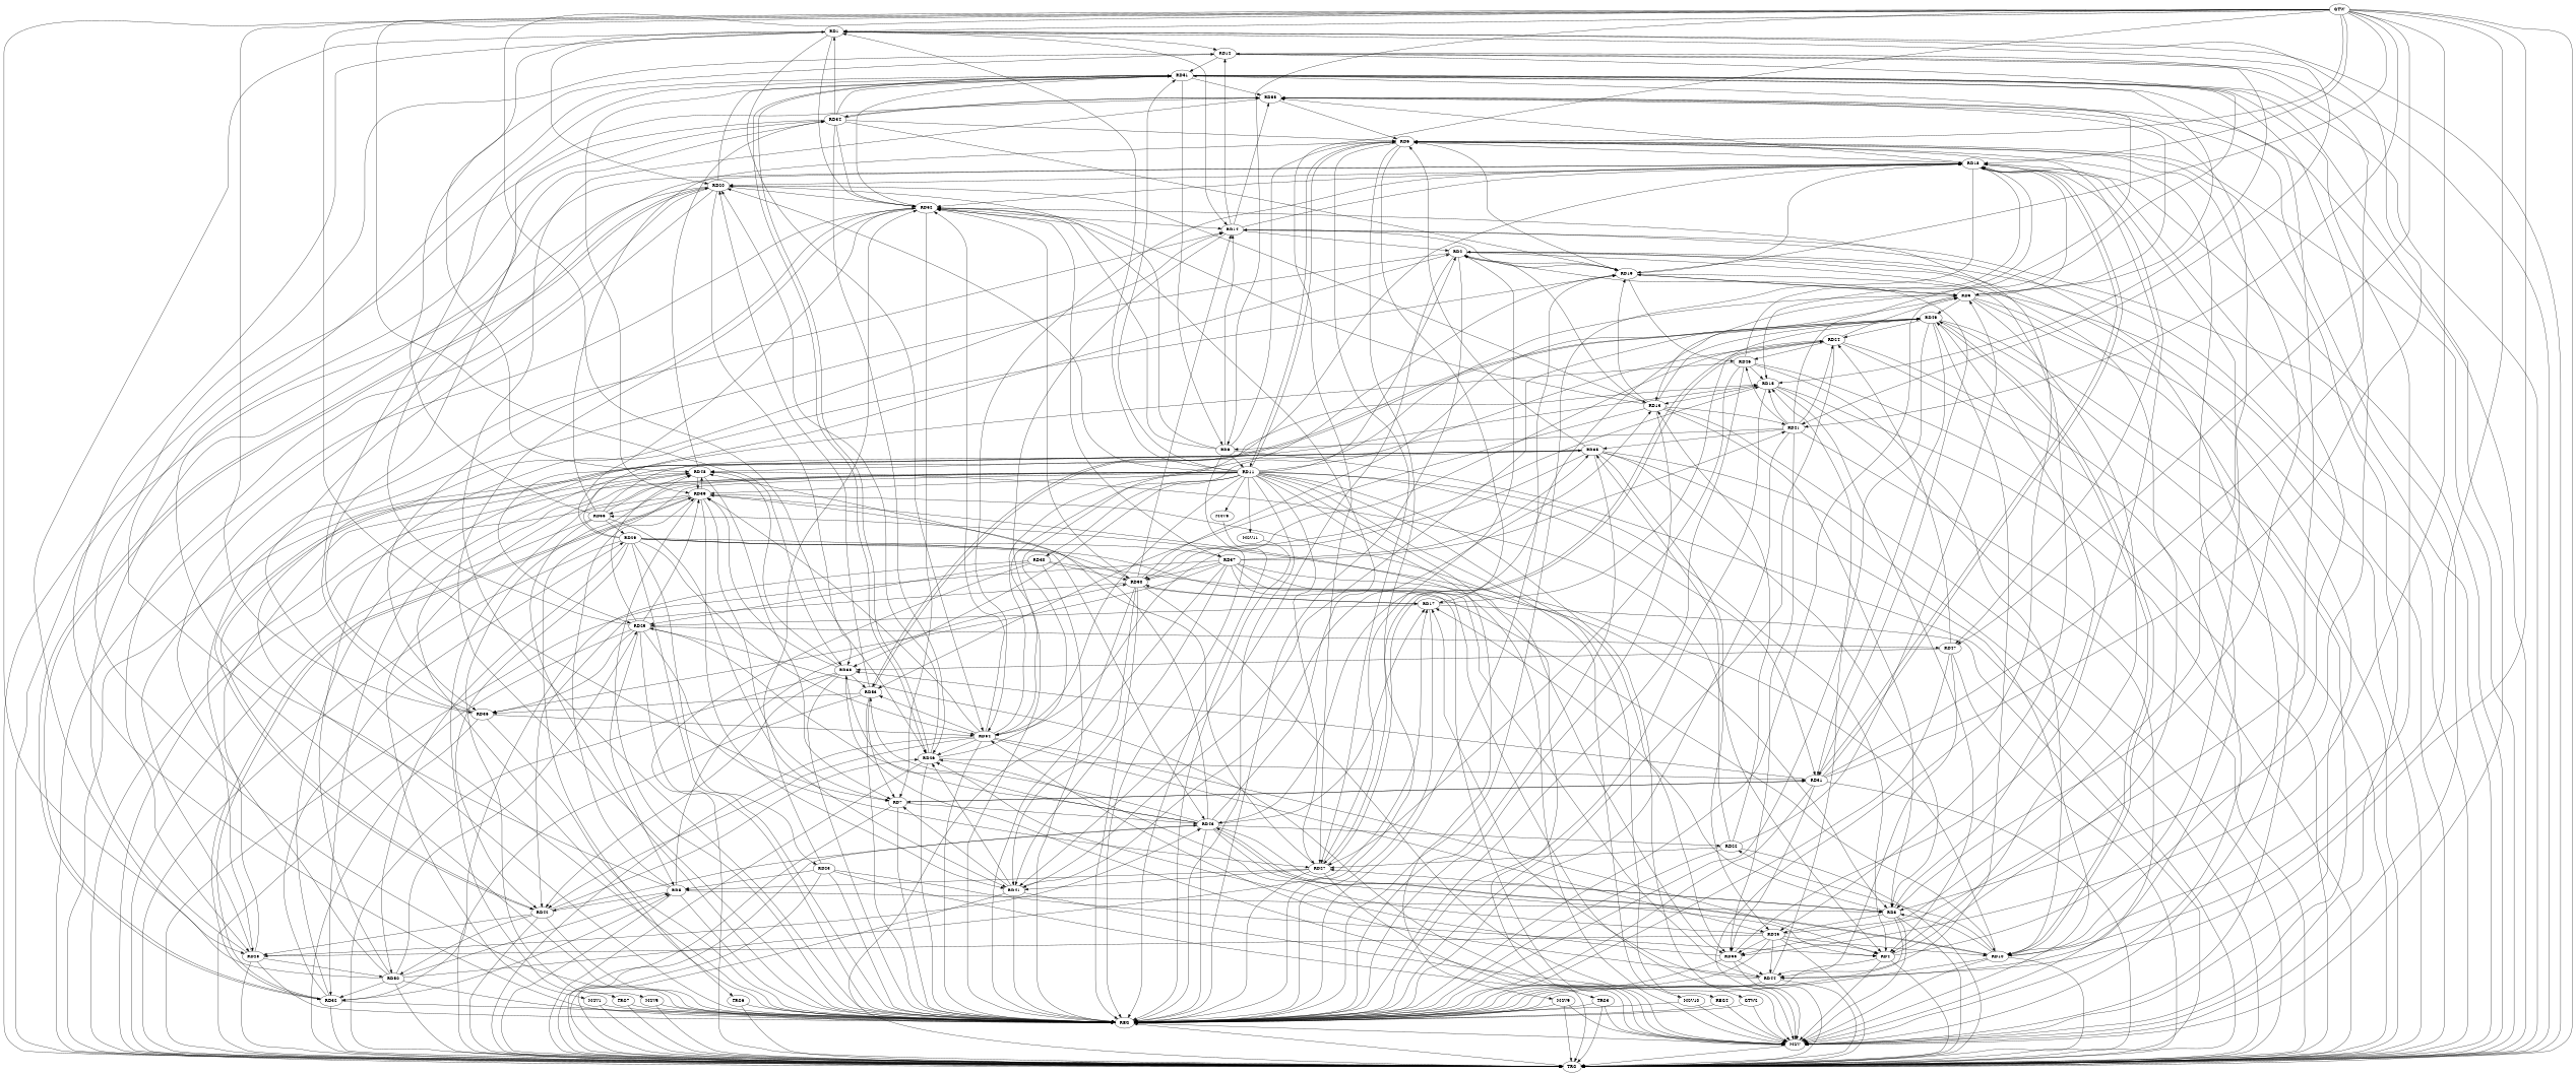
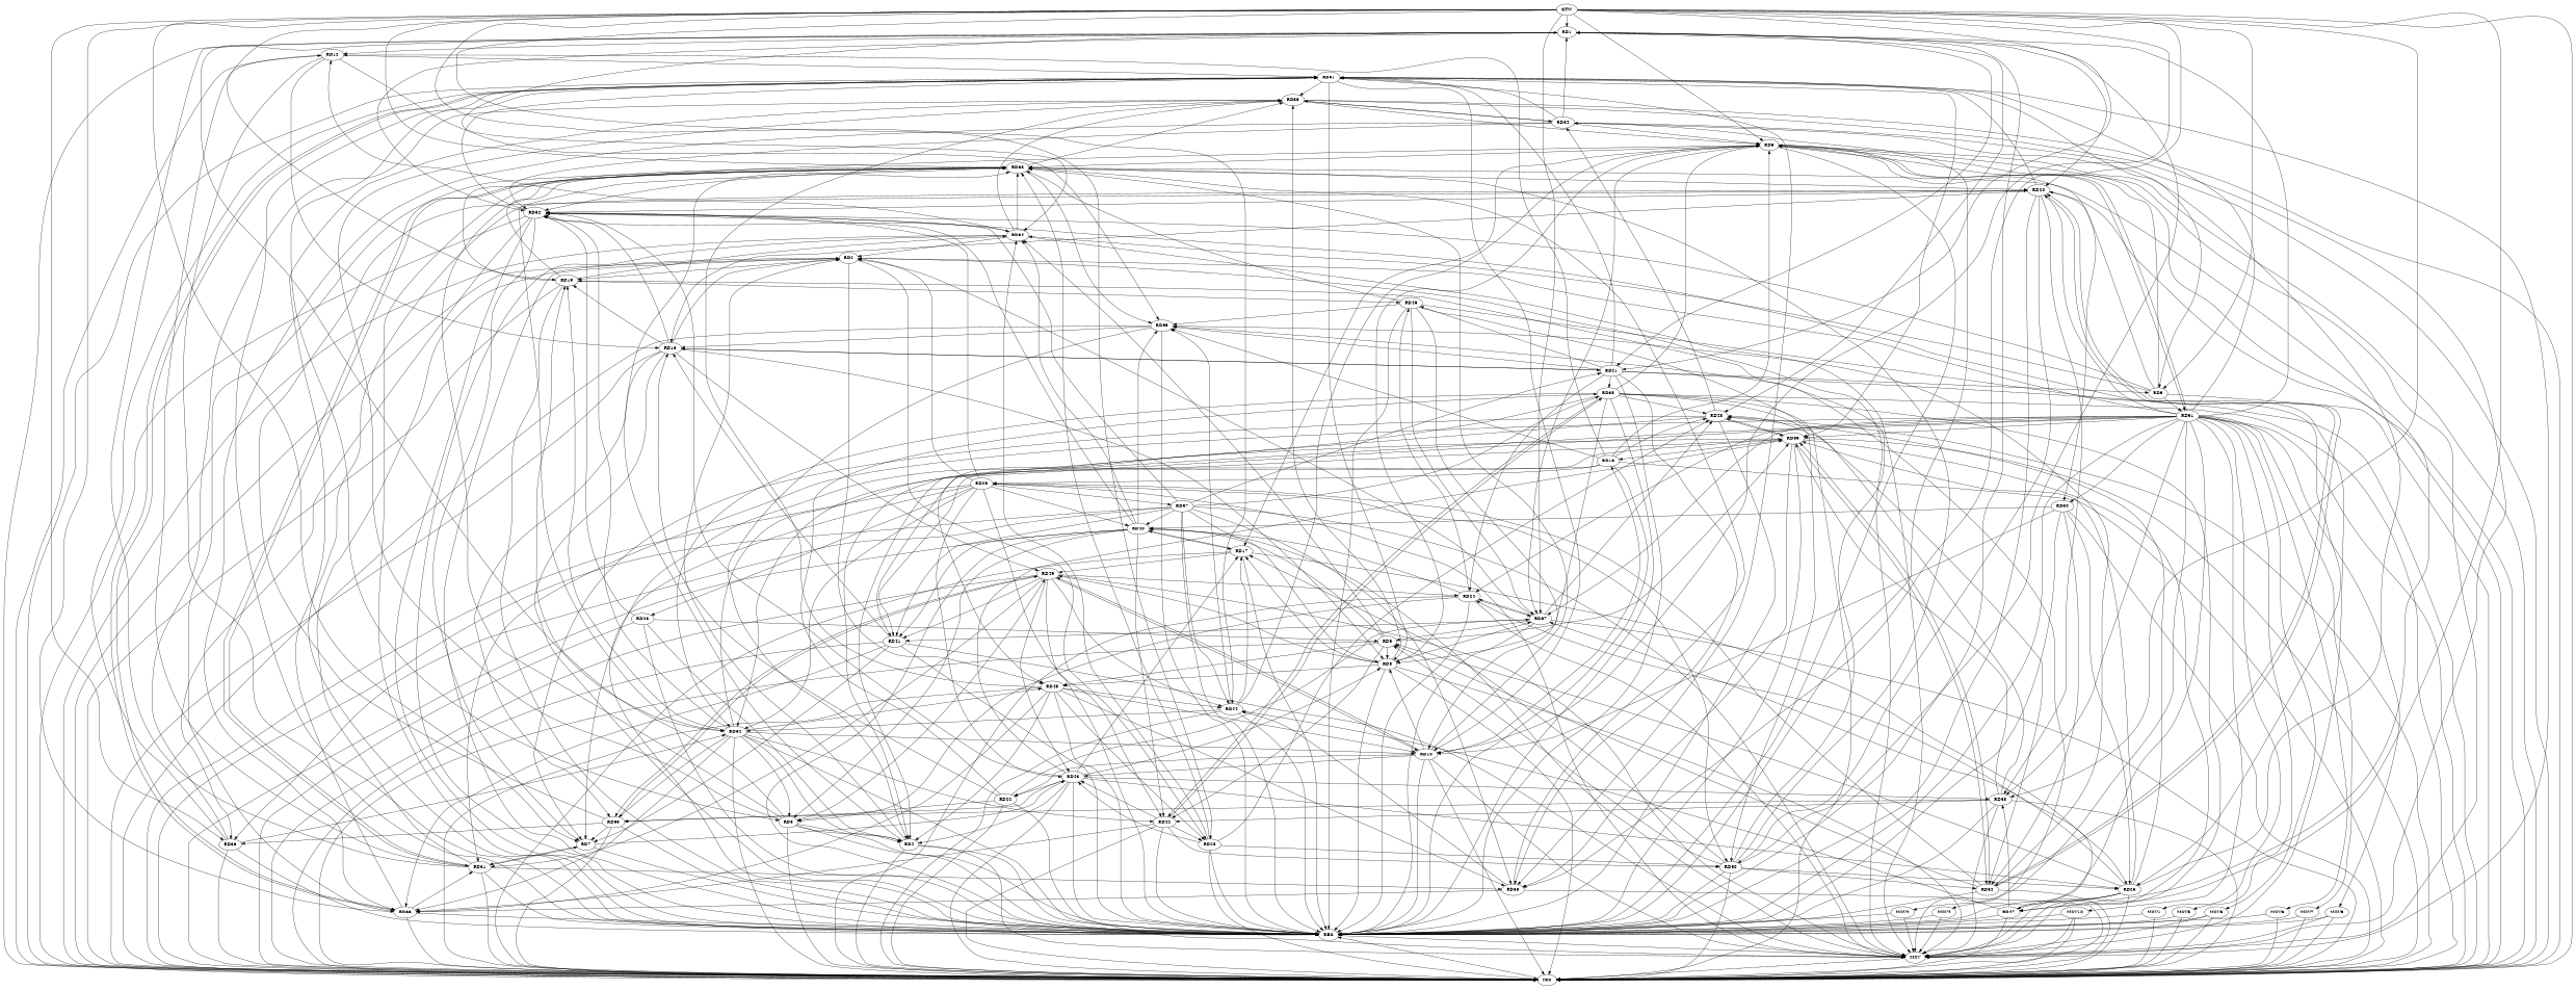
  strict digraph {
    n1 [label=RD1]
    n2 [label=RD12]
-   n3 [label=RD14]
+   n3 [label=RD94]
    n4 [label=RD20]
    n5 [label=RD21]
    n6 [label=RD48]
    n7 [label=RD52]
    n8 [label=RD54]
    n9 [label=REG]
    n10 [label=TRC]
    n11 [label=RD51]
    n12 [label=RD13]
-   n13 [label=RD15]
+   n13 [label=RD95]
    n14 [label=RD2]
    n15 [label=MSV]
-   n16 [label=RD18]
+   n16 [label=RD68]
    n17 [label=RD55]
    n18 [label=RD38]
    n19 [label=RD32]
    n20 [label=RD50]
    n21 [label=RD9]
    n22 [label=RD24]
    n23 [label=RD46]
    n24 [label=RD33]
    n25 [label=RD35]
    n26 [label=RD4]
    n27 [label=RD39]
    n28 [label=RD7]
    n29 [label=RD34]
    n30 [label=RD36]
    n31 [label=RD19]
    n32 [label=RD45]
    n33 [label=RD3]
    n34 [label=RD42]
    n35 [label=RD53]
-   n36 [label=RD26]
+   n36 [label=RD66]
    n37 [label=RD28]
    n38 [label=RD41]
    n39 [label=RD6]
    n40 [label=RD43]
    n41 [label=RD10]
    n42 [label=RD44]
    n43 [label=RD49]
    n44 [label=RD31]
    n45 [label=RD5]
    n46 [label=RD8]
-   n47 [label=RD90]
+   n47 [label=RD40]
    n48 [label=RD17]
-   n49 [label=RD27]
-   n50 [label=RD56]
-   n51 [label=RD11]
+   n49 [label=RD67]
+   n50 [label=RD16]
+   n51 [label=RD61]
    n52 [label=RD30]
    n53 [label=RD47]
    n54 [label=MSV1]
-   n55 [label=GTW2]
-   n56 [label=TRC3]
-   n57 [label=REG4]
+   n55 [label=MSV2]
+   n56 [label=MSV3]
+   n57 [label=MSV4]
    n58 [label=MSV5]
-   n59 [label=TRC6]
-   n60 [label=TRC7]
-   n61 [label=MSV8]
+   n59 [label=MSV6]
+   n60 [label=MSV7]
    n62 [label=MSV9]
    n63 [label=MSV10]
-   n64 [label=MSV11]
    n65 [label=RD25]
    n66 [label=RD22]
    n67 [label=RD29]
    n68 [label=RD23]
    n69 [label=RD37]
    n70 [label=GTW]
    n1 -> n2
    n1 -> n3
    n1 -> n4
    n1 -> n5
    n1 -> n6
    n1 -> n7
    n1 -> n8
    n1 -> n9
    n1 -> n10
    n2 -> n9
    n2 -> n10
    n2 -> n11
    n2 -> n12
    n2 -> n13
    n3 -> n2
    n3 -> n9
    n3 -> n10
    n3 -> n14
    n3 -> n15
    n3 -> n16
    n3 -> n17
    n4 -> n7
    n4 -> n9
    n4 -> n10
    n4 -> n11
    n4 -> n12
    n4 -> n18
    n4 -> n19
-   n4 -> n37
+   n4 -> n20
    n5 -> n9
    n5 -> n10
    n5 -> n11
+   n5 -> n12
    n5 -> n13
    n5 -> n21
    n5 -> n22
    n5 -> n23
    n5 -> n24
    n5 -> n25
    n6 -> n9
    n6 -> n10
    n6 -> n26
    n6 -> n27
    n6 -> n28
    n6 -> n29
    n7 -> n3
    n7 -> n9
    n7 -> n10
    n7 -> n11
    n7 -> n15
    n7 -> n28
    n7 -> n30
    n8 -> n7
    n8 -> n9
    n8 -> n10
    n8 -> n26
    n8 -> n27
    n8 -> n31
    n8 -> n32
    n8 -> n33
    n8 -> n34
    n8 -> n35
    n8 -> n36
    n9 -> n15
    n10 -> n9
    n11 -> n9
    n11 -> n10
    n11 -> n15
    n11 -> n17
    n11 -> n21
    n11 -> n24
    n11 -> n27
    n11 -> n33
    n11 -> n36
    n11 -> n41
    n11 -> n46
    n12 -> n5
    n12 -> n7
    n12 -> n9
    n12 -> n10
    n12 -> n14
    n12 -> n31
    n12 -> n35
    n12 -> n43
    n12 -> n46
    n13 -> n9
    n13 -> n10
    n13 -> n12
    n13 -> n15
    n13 -> n26
    n14 -> n9
    n14 -> n10
    n14 -> n15
    n14 -> n31
    n14 -> n32
    n14 -> n37
-   n14 -> n38
    n15 -> n10
    n16 -> n4
    n16 -> n7
    n16 -> n8
    n16 -> n9
    n16 -> n10
    n16 -> n13
    n16 -> n17
    n16 -> n44
    n17 -> n9
    n17 -> n10
    n17 -> n15
    n17 -> n29
    n17 -> n39
    n18 -> n6
    n18 -> n9
    n18 -> n10
    n18 -> n15
    n18 -> n27
    n18 -> n34
    n18 -> n35
    n19 -> n4
    n19 -> n9
    n19 -> n10
    n19 -> n13
    n19 -> n27
    n19 -> n45
    n19 -> n67
    n20 -> n1
    n20 -> n9
    n20 -> n10
    n20 -> n16
    n20 -> n19
    n20 -> n31
    n20 -> n45
    n20 -> n48
    n20 -> n65
    n21 -> n3
    n21 -> n4
    n21 -> n7
-   n21 -> n9
    n21 -> n10
    n21 -> n39
    n21 -> n51
    n22 -> n9
    n22 -> n10
    n22 -> n15
    n22 -> n23
    n22 -> n33
    n22 -> n47
    n22 -> n49
    n23 -> n9
    n23 -> n10
    n23 -> n13
    n23 -> n16
    n23 -> n41
    n23 -> n49
    n23 -> n65
-   n24 -> n9
    n24 -> n10
    n24 -> n16
    n24 -> n36
    n24 -> n42
    n25 -> n6
    n25 -> n8
    n25 -> n9
    n25 -> n10
    n25 -> n15
    n25 -> n19
+   n25 -> n20
    n25 -> n32
    n25 -> n34
    n25 -> n39
    n25 -> n46
    n26 -> n9
    n26 -> n10
    n26 -> n14
    n26 -> n15
    n26 -> n16
    n27 -> n6
    n27 -> n9
    n27 -> n10
    n27 -> n15
    n27 -> n19
    n27 -> n24
    n27 -> n28
    n27 -> n38
    n27 -> n50
    n28 -> n9
-   n28 -> n10
+   n63 -> n10
    n28 -> n40
    n28 -> n44
    n29 -> n1
    n29 -> n7
    n29 -> n9
    n29 -> n10
    n29 -> n11
    n29 -> n17
-   n29 -> n31
    n29 -> n36
    n29 -> n39
    n30 -> n8
    n30 -> n9
    n30 -> n10
    n30 -> n11
    n30 -> n17
    n31 -> n3
    n31 -> n9
    n31 -> n10
    n31 -> n16
    n31 -> n23
-   n31 -> n33
    n31 -> n39
    n32 -> n9
    n32 -> n10
    n32 -> n17
    n32 -> n24
    n32 -> n26
    n32 -> n36
    n32 -> n37
    n32 -> n41
    n32 -> n42
    n33 -> n9
    n33 -> n10
    n33 -> n15
    n33 -> n16
    n33 -> n17
    n33 -> n26
    n33 -> n31
    n33 -> n43
    n34 -> n9
    n34 -> n10
    n34 -> n20
    n34 -> n25
    n34 -> n36
    n34 -> n37
    n34 -> n40
    n35 -> n4
    n35 -> n9
    n35 -> n10
    n35 -> n28
    n35 -> n30
    n35 -> n43
    n36 -> n4
    n36 -> n9
    n36 -> n10
    n36 -> n11
    n36 -> n16
    n36 -> n44
    n37 -> n3
    n37 -> n6
    n37 -> n9
    n37 -> n10
    n37 -> n16
    n37 -> n20
    n37 -> n40
    n38 -> n9
    n38 -> n10
    n38 -> n12
    n38 -> n15
    n38 -> n28
    n38 -> n36
    n39 -> n9
    n39 -> n10
    n39 -> n15
    n39 -> n16
    n39 -> n46
    n39 -> n48
    n39 -> n49
    n39 -> n51
+   n39 -> n52
    n39 -> n53
    n40 -> n7
    n40 -> n9
    n40 -> n10
    n40 -> n18
    n40 -> n26
    n40 -> n27
    n40 -> n35
-   n40 -> n41
+   n8 -> n41
    n40 -> n46
    n40 -> n48
    n40 -> n65
    n40 -> n66
    n41 -> n9
    n41 -> n10
    n41 -> n15
    n41 -> n16
    n41 -> n40
    n41 -> n43
    n41 -> n46
    n41 -> n50
    n41 -> n66
    n42 -> n8
    n42 -> n9
    n42 -> n10
    n42 -> n13
    n42 -> n39
    n42 -> n48
    n43 -> n9
    n43 -> n10
    n43 -> n15
    n43 -> n22
    n43 -> n35
    n43 -> n38
    n43 -> n40
    n43 -> n41
    n43 -> n42
    n43 -> n44
    n44 -> n1
    n44 -> n2
    n44 -> n9
    n44 -> n10
    n44 -> n14
    n44 -> n16
-   n44 -> n18
    n44 -> n24
    n44 -> n28
    n45 -> n3
-   n45 -> n9
+   n45 -> n32
    n45 -> n10
    n45 -> n27
    n45 -> n34
    n45 -> n46
    n45 -> n47
    n46 -> n9
    n46 -> n10
    n46 -> n15
+   n46 -> n17
    n46 -> n32
    n46 -> n43
    n46 -> n48
    n46 -> n49
    n47 -> n3
    n47 -> n7
    n47 -> n9
    n47 -> n10
    n47 -> n13
    n47 -> n15
    n47 -> n33
    n47 -> n34
    n47 -> n38
    n47 -> n48
    n48 -> n9
    n48 -> n10
    n48 -> n43
    n48 -> n47
    n48 -> n65
    n49 -> n6
    n49 -> n9
    n49 -> n10
    n49 -> n14
    n49 -> n22
    n49 -> n38
    n49 -> n45
    n50 -> n2
    n50 -> n6
    n50 -> n9
    n50 -> n10
    n50 -> n13
    n50 -> n38
    n50 -> n39
    n50 -> n67
    n51 -> n1
    n51 -> n4
    n51 -> n8
    n51 -> n9
    n51 -> n10
    n51 -> n11
    n51 -> n14
    n51 -> n18
    n51 -> n22
    n51 -> n26
    n51 -> n27
    n51 -> n39
    n51 -> n44
    n51 -> n49
    n51 -> n52
    n51 -> n54
    n51 -> n55
    n51 -> n56
    n51 -> n57
    n51 -> n58
    n51 -> n59
    n51 -> n60
-   n51 -> n61
    n51 -> n62
    n51 -> n63
-   n51 -> n64
    n52 -> n9
    n52 -> n10
    n52 -> n19
    n52 -> n41
    n52 -> n47
    n52 -> n65
    n53 -> n9
    n53 -> n10
    n53 -> n18
    n53 -> n22
    n53 -> n42
    n54 -> n9
    n54 -> n10
    n55 -> n9
    n55 -> n15
    n56 -> n9
    n56 -> n10
    n56 -> n15
    n57 -> n9
    n57 -> n15
    n58 -> n9
    n58 -> n10
    n59 -> n9
    n59 -> n10
    n60 -> n9
    n60 -> n10
-   n61 -> n9
    n62 -> n9
    n62 -> n10
    n62 -> n15
    n63 -> n9
    n63 -> n15
-   n64 -> n9
    n65 -> n6
    n65 -> n9
    n65 -> n10
    n65 -> n15
    n65 -> n27
    n65 -> n29
-   n65 -> n30
    n65 -> n45
    n65 -> n49
    n65 -> n53
    n66 -> n9
    n66 -> n10
    n66 -> n12
    n66 -> n25
    n66 -> n33
    n66 -> n49
    n67 -> n7
    n67 -> n8
    n67 -> n9
    n67 -> n10
    n67 -> n14
    n67 -> n15
    n67 -> n20
    n67 -> n34
    n67 -> n40
    n67 -> n47
    n67 -> n68
    n67 -> n69
    n68 -> n7
    n68 -> n9
    n68 -> n10
-   n68 -> n15
    n68 -> n26
    n68 -> n45
    n69 -> n5
    n69 -> n7
    n69 -> n9
    n69 -> n10
    n69 -> n15
    n69 -> n24
    n69 -> n25
    n69 -> n30
    n69 -> n38
    n69 -> n42
    n69 -> n46
    n69 -> n47
    n70 -> n1
    n70 -> n5
    n70 -> n10
    n70 -> n16
    n70 -> n18
    n70 -> n21
    n70 -> n24
    n70 -> n28
    n70 -> n30
    n70 -> n31
    n70 -> n36
    n70 -> n37
    n70 -> n39
    n70 -> n41
    n70 -> n42
    n70 -> n49
    n70 -> n53
  }
